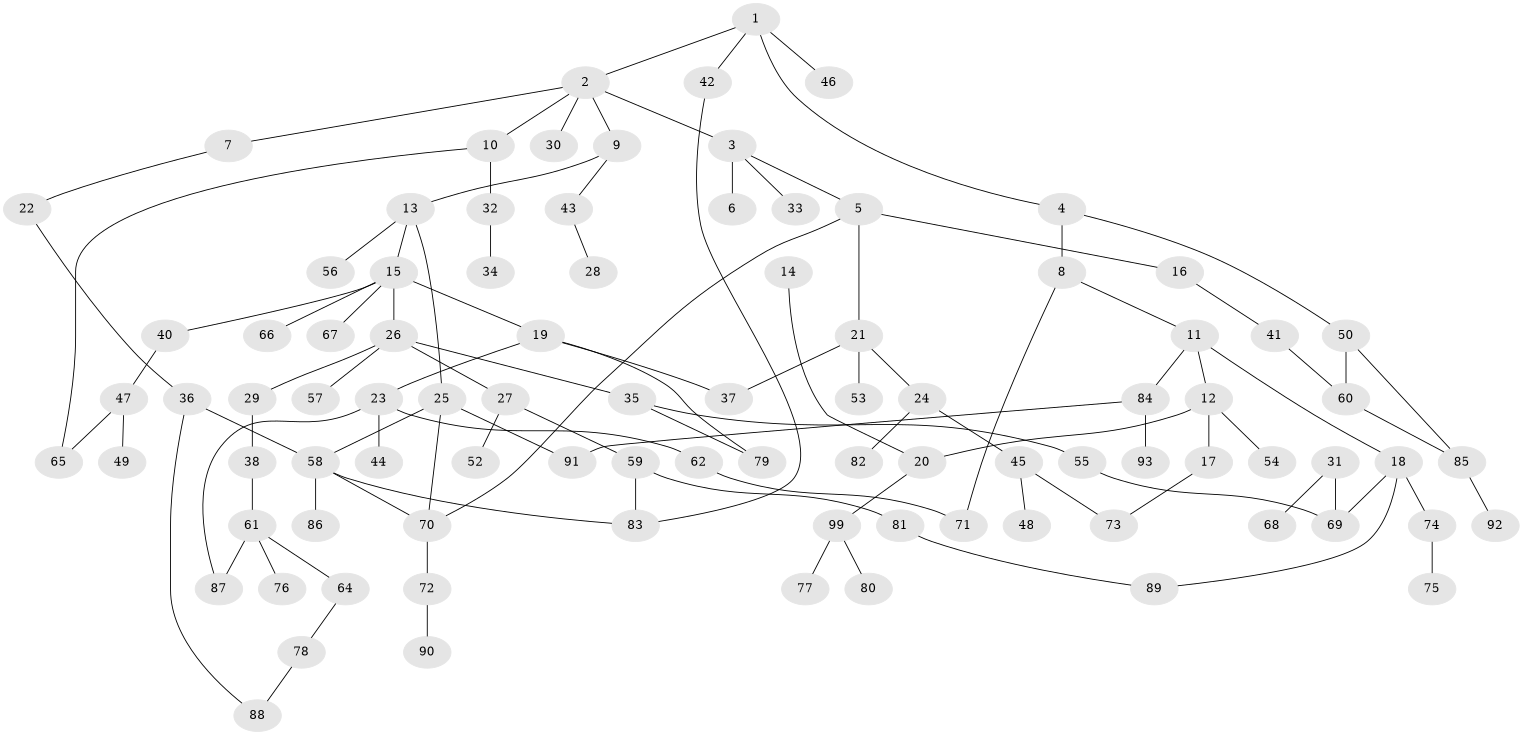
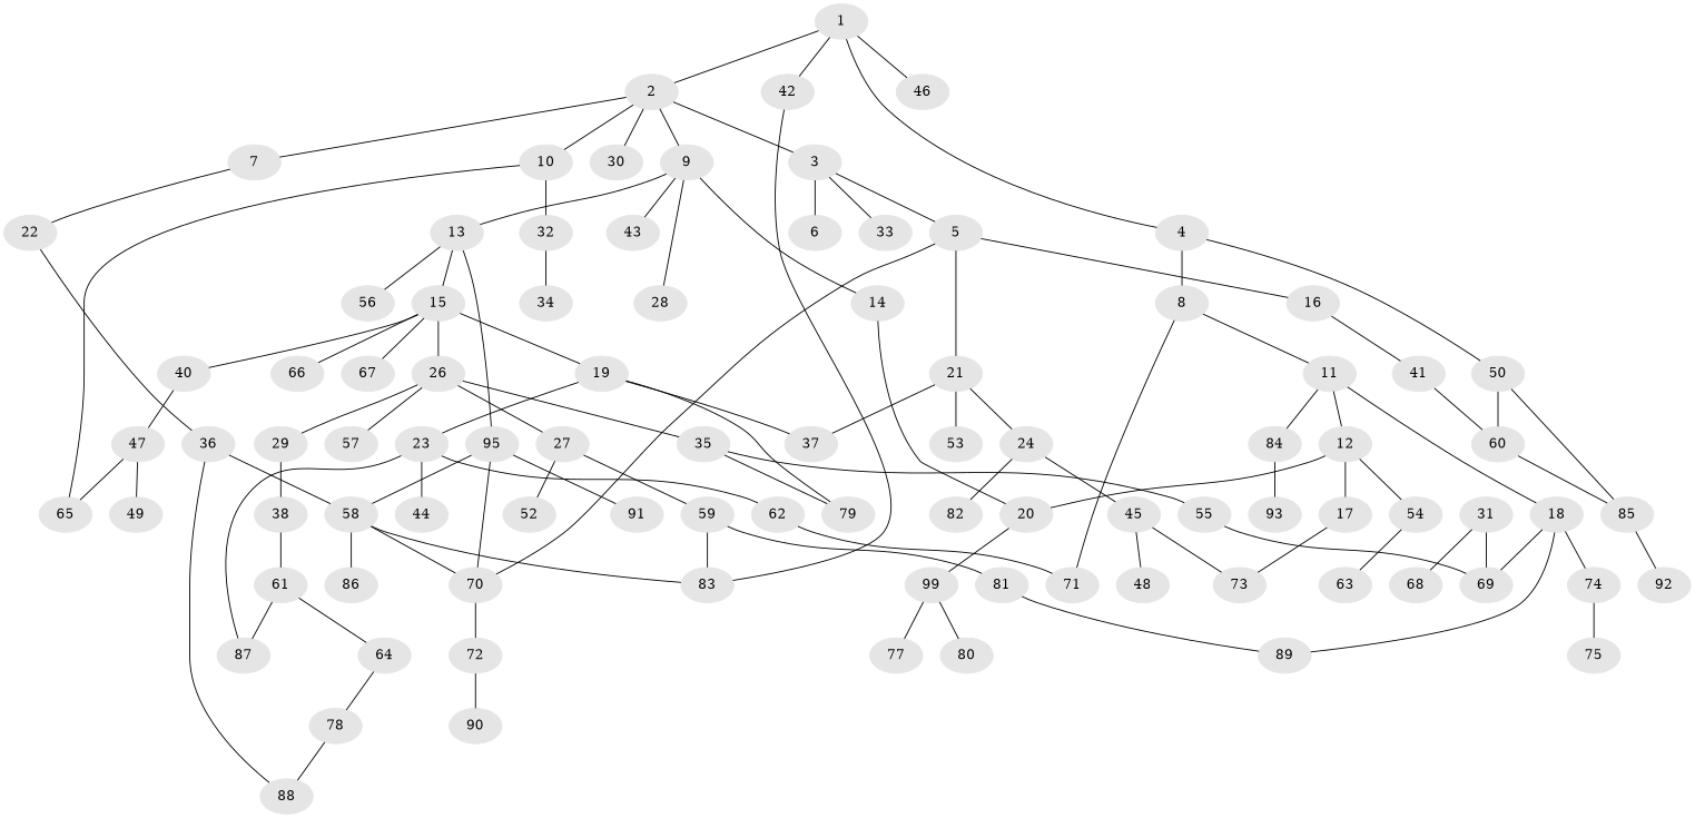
  graph {
    node [color=gray90 style=filled]
    1
    2
    4
    42
    46
    3
    7
    9
    10
    30
    8
    50
    83
    5
    6
    33
    22
    13
    14
    28
    43
    32
    65
    16
    21
    70
    11
    71
    60
    85
    41
    37
    24
    53
    31
    69
    68
    72
    36
    12
    18
    84
    15
-   25
+   25 [label=95]
    56
    20
    34
    17
    54
    74
    89
    91
    93
    73
    n55 [label=99]
+   63
    19
    26
    40
    66
    67
    58
    23
    79
    27
    29
    35
    57
    47
    75
    44
    62
    87
    77
    80
    45
    82
    88
    48
    86
    52
    59
    38
    55
    81
    61
-   76
    64
    49
    92
    90
    78
    1 -- 2
    1 -- 4
    1 -- 42
    1 -- 46
    2 -- 3
    2 -- 7
    2 -- 9
    2 -- 10
    2 -- 30
    4 -- 8
    4 -- 50
    42 -- 83
    3 -- 5
    3 -- 6
    3 -- 33
    7 -- 22
    9 -- 13
-   43 -- 28
+   9 -- 14
+   9 -- 28
    9 -- 43
    10 -- 32
    10 -- 65
    8 -- 11
    8 -- 71
    50 -- 60
    50 -- 85
    5 -- 16
    5 -- 21
    5 -- 70
    22 -- 36
    13 -- 15
    13 -- 25
    13 -- 56
    14 -- 20
    32 -- 34
    16 -- 41
    21 -- 37
    21 -- 24
    21 -- 53
    70 -- 72
    11 -- 12
    11 -- 18
    11 -- 84
    60 -- 85
    85 -- 92
    41 -- 60
    24 -- 45
    24 -- 82
    31 -- 69
    31 -- 68
    72 -- 90
    36 -- 58
    36 -- 88
    12 -- 20
    12 -- 17
    12 -- 54
    18 -- 69
    18 -- 74
    18 -- 89
-   84 -- 91
    84 -- 93
    15 -- 19
    15 -- 26
    15 -- 40
    15 -- 66
    15 -- 67
    25 -- 70
    25 -- 91
    25 -- 58
    20 -- n55
    17 -- 73
+   54 -- 63
    74 -- 75
    n55 -- 77
    n55 -- 80
    19 -- 37
    19 -- 23
    19 -- 79
    26 -- 27
    26 -- 29
    26 -- 35
    26 -- 57
    40 -- 47
    58 -- 83
    58 -- 70
    58 -- 86
    23 -- 44
    23 -- 62
    23 -- 87
    27 -- 52
    27 -- 59
    29 -- 38
    35 -- 79
    35 -- 55
    47 -- 65
    47 -- 49
    62 -- 71
    45 -- 73
    45 -- 48
    59 -- 83
    59 -- 81
    38 -- 61
    55 -- 69
    81 -- 89
    61 -- 87
-   61 -- 76
    61 -- 64
    64 -- 78
    78 -- 88
  }
